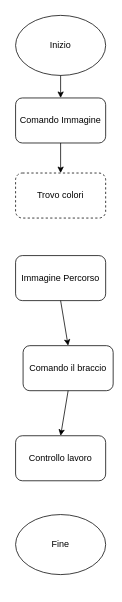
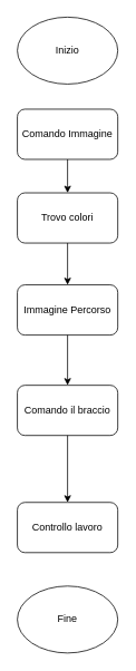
  <mxCell id="0" />
  <mxCell id="1" parent="0" />
  <mxCell id="2" value="Comando Immagine" style="rounded=1;whiteSpace=wrap;html=1;" vertex="1" parent="1"><mxGeometry x="20" y="130" width="120" height="60" as="geometry" /></mxCell>
- <mxCell id="3" value="Trovo colori" style="rounded=1;whiteSpace=wrap;html=1;dashed=1;" vertex="1" parent="1"><mxGeometry x="20" y="230" width="120" height="60" as="geometry" /></mxCell>
+ <mxCell id="3" value="Trovo colori" style="rounded=1;whiteSpace=wrap;html=1;" vertex="1" parent="1"><mxGeometry x="20" y="230" width="120" height="60" as="geometry" /></mxCell>
  <mxCell id="4" value="Immagine Percorso" style="rounded=1;whiteSpace=wrap;html=1;" vertex="1" parent="1"><mxGeometry x="20" y="340" width="120" height="60" as="geometry" /></mxCell>
- <mxCell id="5" value="Comando il braccio" style="rounded=1;whiteSpace=wrap;html=1;" vertex="1" parent="1"><mxGeometry x="30" y="460" width="120" height="60" as="geometry" /></mxCell>
+ <mxCell id="5" value="Comando il braccio" style="rounded=1;whiteSpace=wrap;html=1;" vertex="1" parent="1"><mxGeometry x="20" y="460" width="120" height="60" as="geometry" /></mxCell>
  <mxCell id="6" value="" style="endArrow=classic;html=1;rounded=0;exitX=0.5;exitY=1;exitDx=0;exitDy=0;entryX=0.5;entryY=0;entryDx=0;entryDy=0;" edge="1" parent="1" source="2" target="3"><mxGeometry width="50" height="50" relative="1" as="geometry"><mxPoint x="180" y="280" as="sourcePoint" /><mxPoint x="230" y="230" as="targetPoint" /></mxGeometry></mxCell>
+ <mxCell id="7" value="" style="endArrow=classic;html=1;rounded=0;exitX=0.5;exitY=1;exitDx=0;exitDy=0;entryX=0.5;entryY=0;entryDx=0;entryDy=0;" edge="1" parent="1" source="3" target="4"><mxGeometry width="50" height="50" relative="1" as="geometry"><mxPoint x="210" y="360" as="sourcePoint" /><mxPoint x="260" y="310" as="targetPoint" /></mxGeometry></mxCell>
  <mxCell id="8" value="" style="endArrow=classic;html=1;rounded=0;exitX=0.5;exitY=1;exitDx=0;exitDy=0;entryX=0.5;entryY=0;entryDx=0;entryDy=0;" edge="1" parent="1" source="4" target="5"><mxGeometry width="50" height="50" relative="1" as="geometry"><mxPoint x="260" y="460" as="sourcePoint" /><mxPoint x="310" y="410" as="targetPoint" /></mxGeometry></mxCell>
  <mxCell id="9" value="Inizio" style="ellipse;whiteSpace=wrap;html=1;" vertex="1" parent="1"><mxGeometry x="20" y="20" width="120" height="80" as="geometry" /></mxCell>
- <mxCell id="10" value="" style="endArrow=classic;html=1;rounded=0;exitX=0.5;exitY=1;exitDx=0;exitDy=0;entryX=0.5;entryY=0;entryDx=0;entryDy=0;" edge="1" parent="1" source="9" target="2"><mxGeometry width="50" height="50" relative="1" as="geometry"><mxPoint x="150" y="130" as="sourcePoint" /><mxPoint x="200" y="80" as="targetPoint" /></mxGeometry></mxCell>
- <mxCell id="11" value="Fine" style="ellipse;whiteSpace=wrap;html=1;" vertex="1" parent="1"><mxGeometry x="20" y="685" width="120" height="80" as="geometry" /></mxCell>
- <mxCell id="12" value="Controllo lavoro" style="rounded=1;whiteSpace=wrap;html=1;" vertex="1" parent="1"><mxGeometry x="20" y="580" width="120" height="60" as="geometry" /></mxCell>
+ <mxCell id="11" value="Fine" style="ellipse;whiteSpace=wrap;html=1;" vertex="1" parent="1"><mxGeometry x="20" y="700" width="120" height="80" as="geometry" /></mxCell>
+ <mxCell id="12" value="Controllo lavoro" style="rounded=1;whiteSpace=wrap;html=1;" vertex="1" parent="1"><mxGeometry x="20" y="600" width="120" height="60" as="geometry" /></mxCell>
  <mxCell id="13" value="" style="endArrow=classic;html=1;rounded=0;exitX=0.5;exitY=1;exitDx=0;exitDy=0;entryX=0.5;entryY=0;entryDx=0;entryDy=0;" edge="1" parent="1" source="5" target="12"><mxGeometry width="50" height="50" relative="1" as="geometry"><mxPoint x="280" y="480" as="sourcePoint" /><mxPoint x="330" y="430" as="targetPoint" /></mxGeometry></mxCell>
